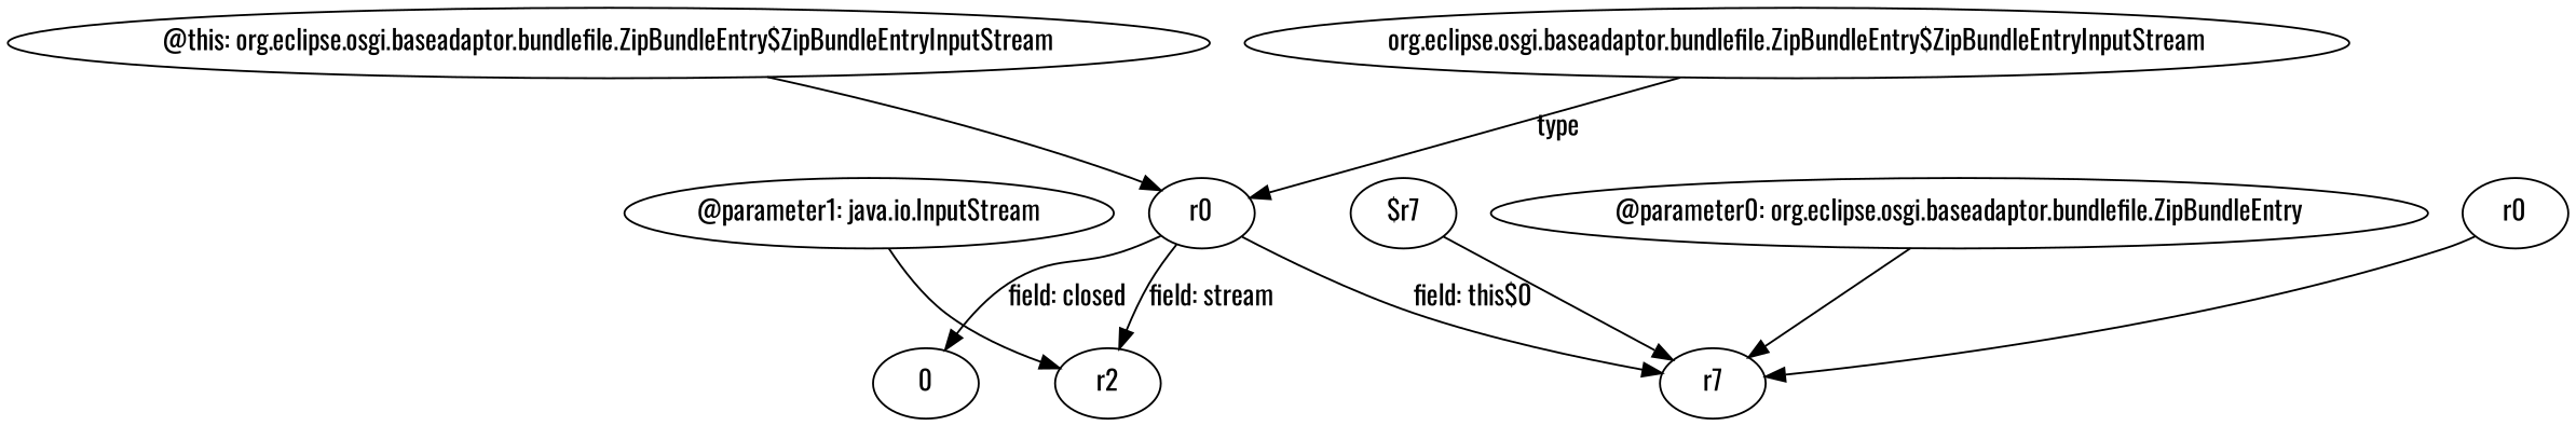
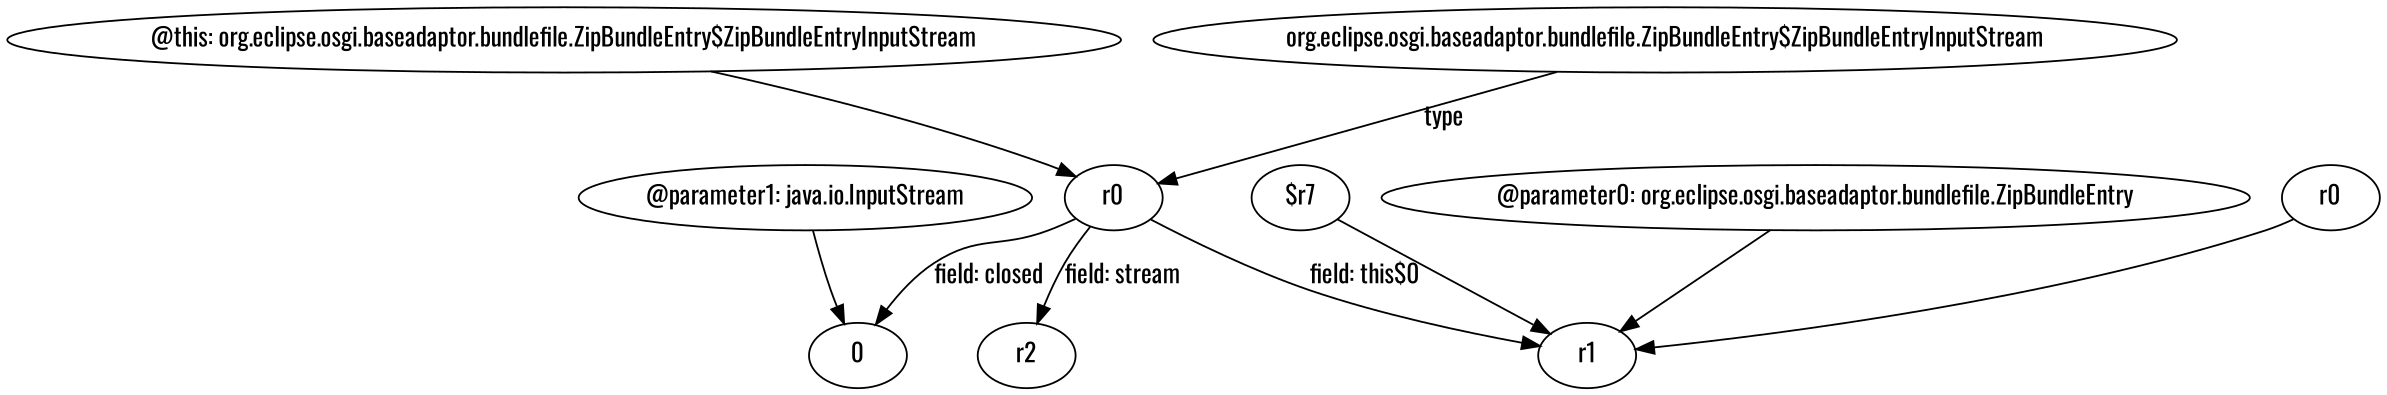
  digraph {
    fontname=Oswald
    node [fontname=Oswald]
    edge [fontname=Oswald]
    n1 [label=r0]
    n2 [label=r2]
-   n3 [label=r7]
+   n3 [label=r1]
    n4 [label=0]
    n5 [label="$r7"]
    n6 [label="@parameter0: org.eclipse.osgi.baseadaptor.bundlefile.ZipBundleEntry"]
    n7 [label="@this: org.eclipse.osgi.baseadaptor.bundlefile.ZipBundleEntry$ZipBundleEntryInputStream"]
    n8 [label="org.eclipse.osgi.baseadaptor.bundlefile.ZipBundleEntry$ZipBundleEntryInputStream"]
    n9 [label=r0]
    n10 [label="@parameter1: java.io.InputStream"]
    n1 -> n2 [label="field: stream"]
    n1 -> n3 [label="field: this$0"]
    n1 -> n4 [label="field: closed"]
    n5 -> n3
    n6 -> n3
    n7 -> n1
    n8 -> n1 [label=type]
    n9 -> n3
-   n10 -> n2
+   n10 -> n4
  }
